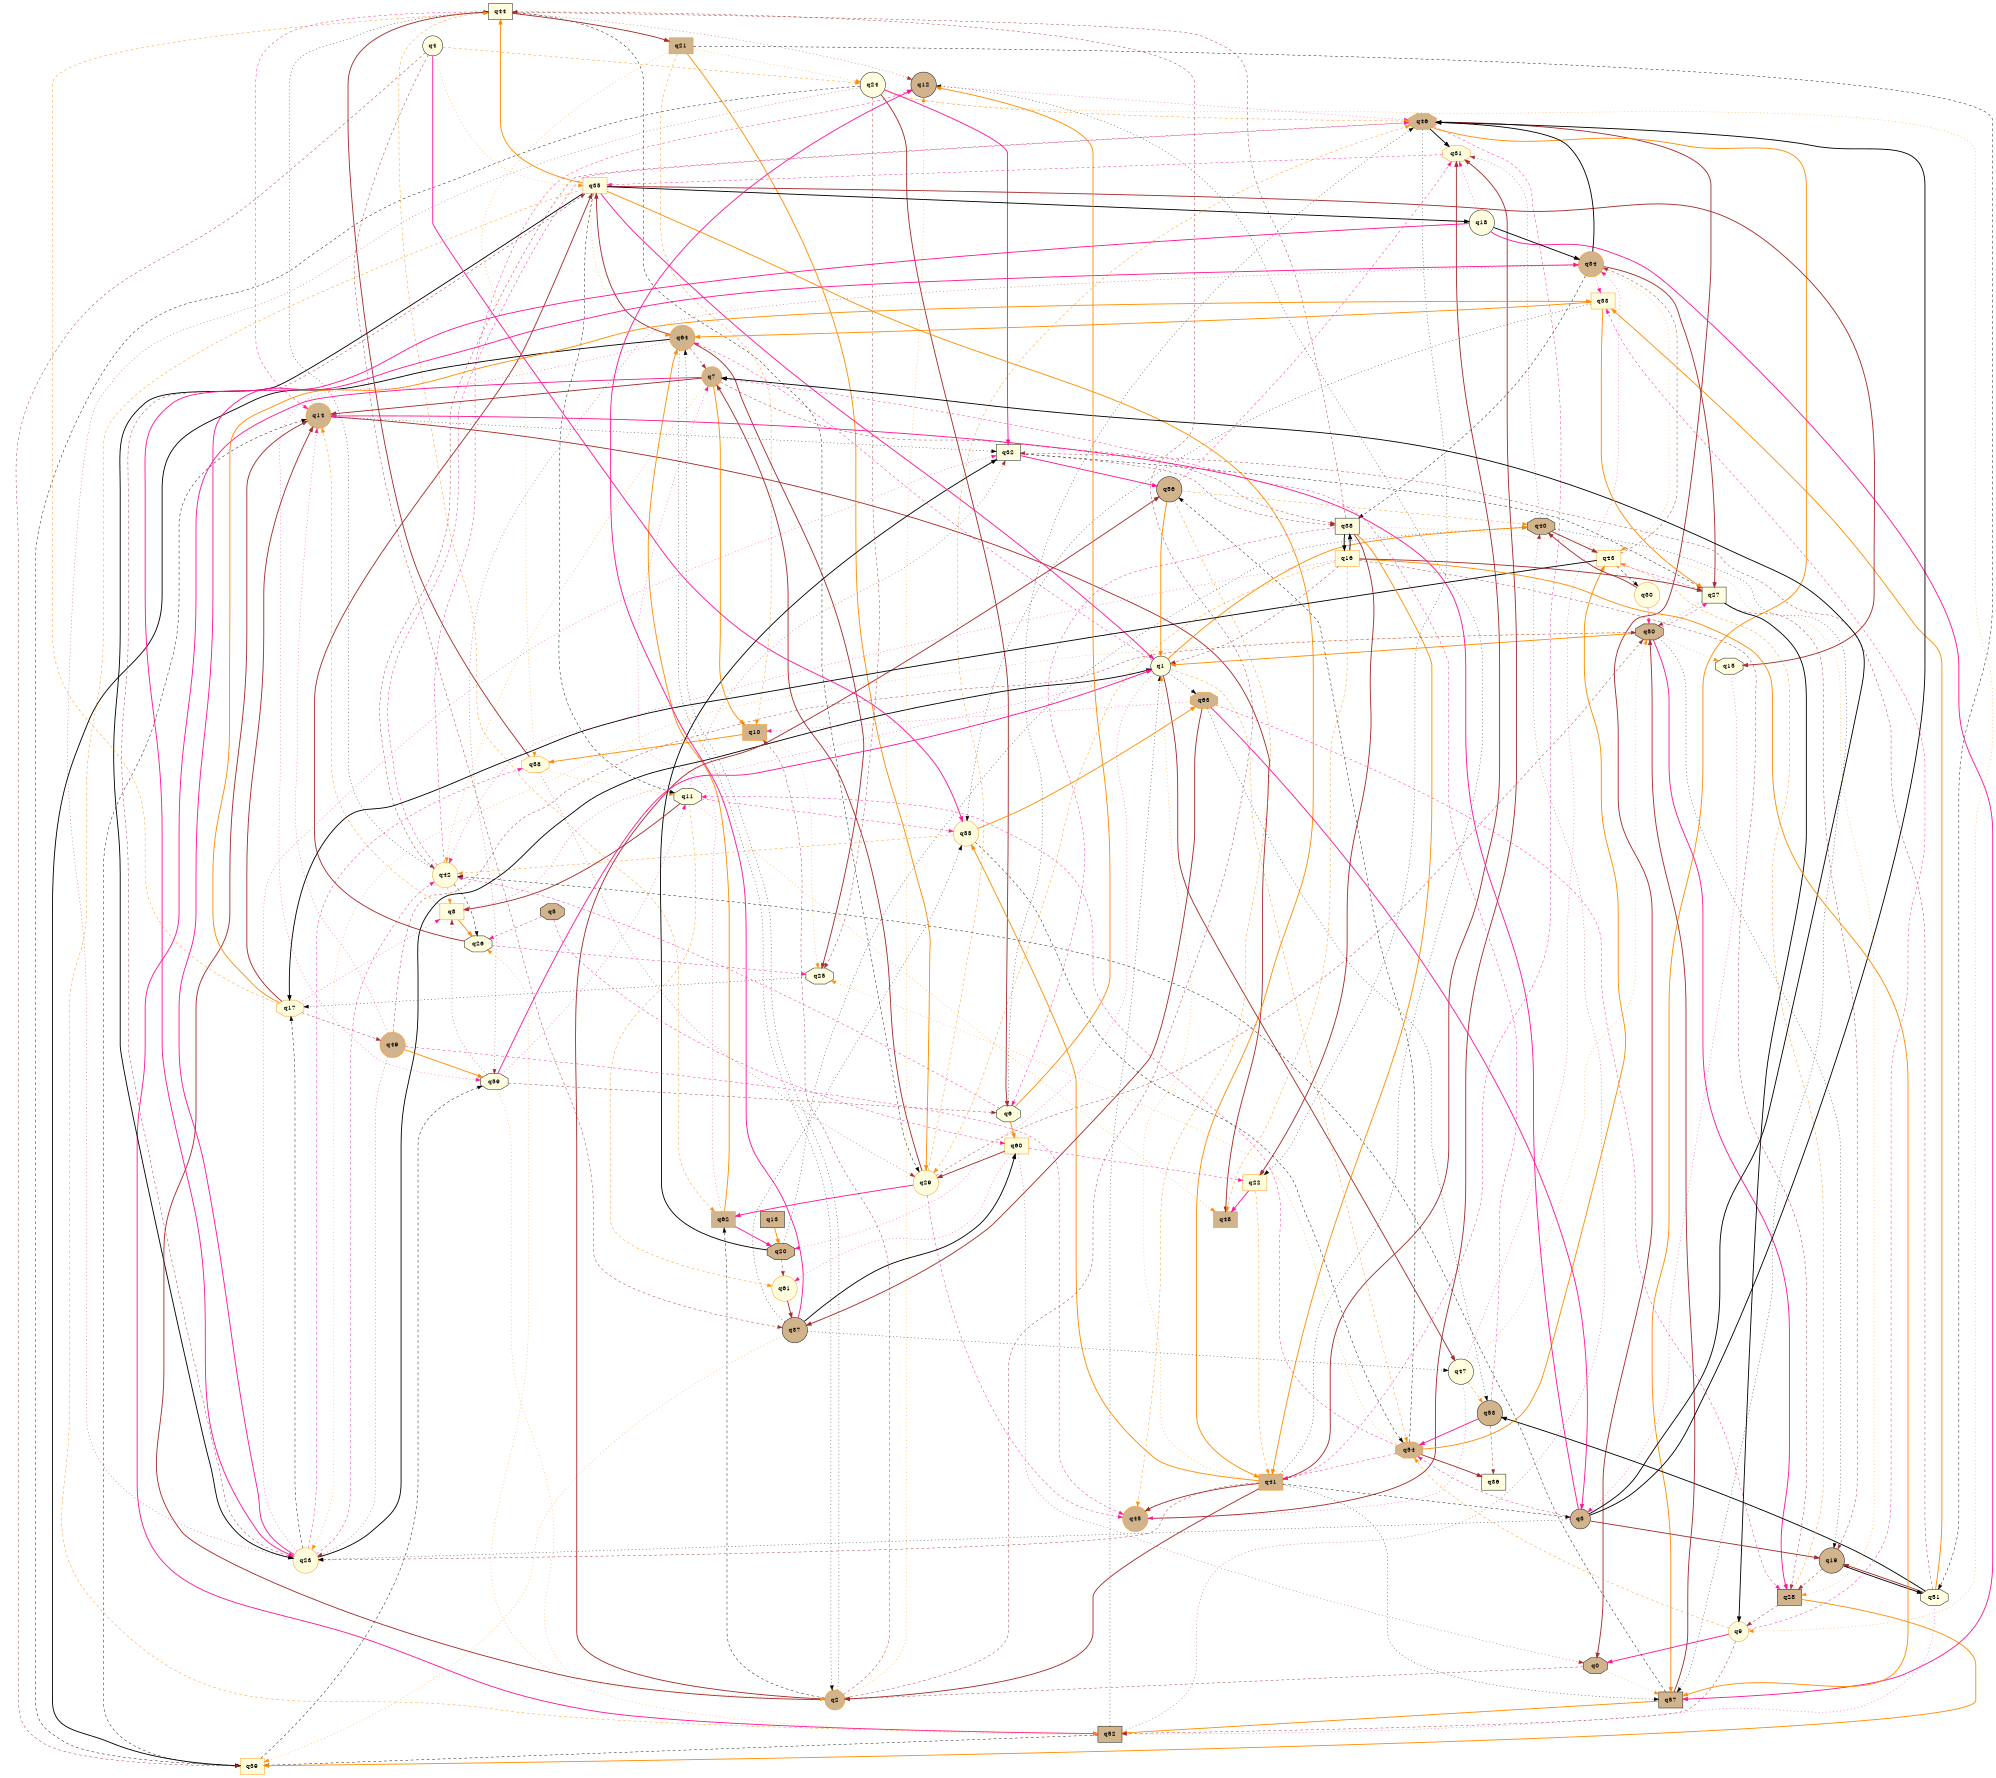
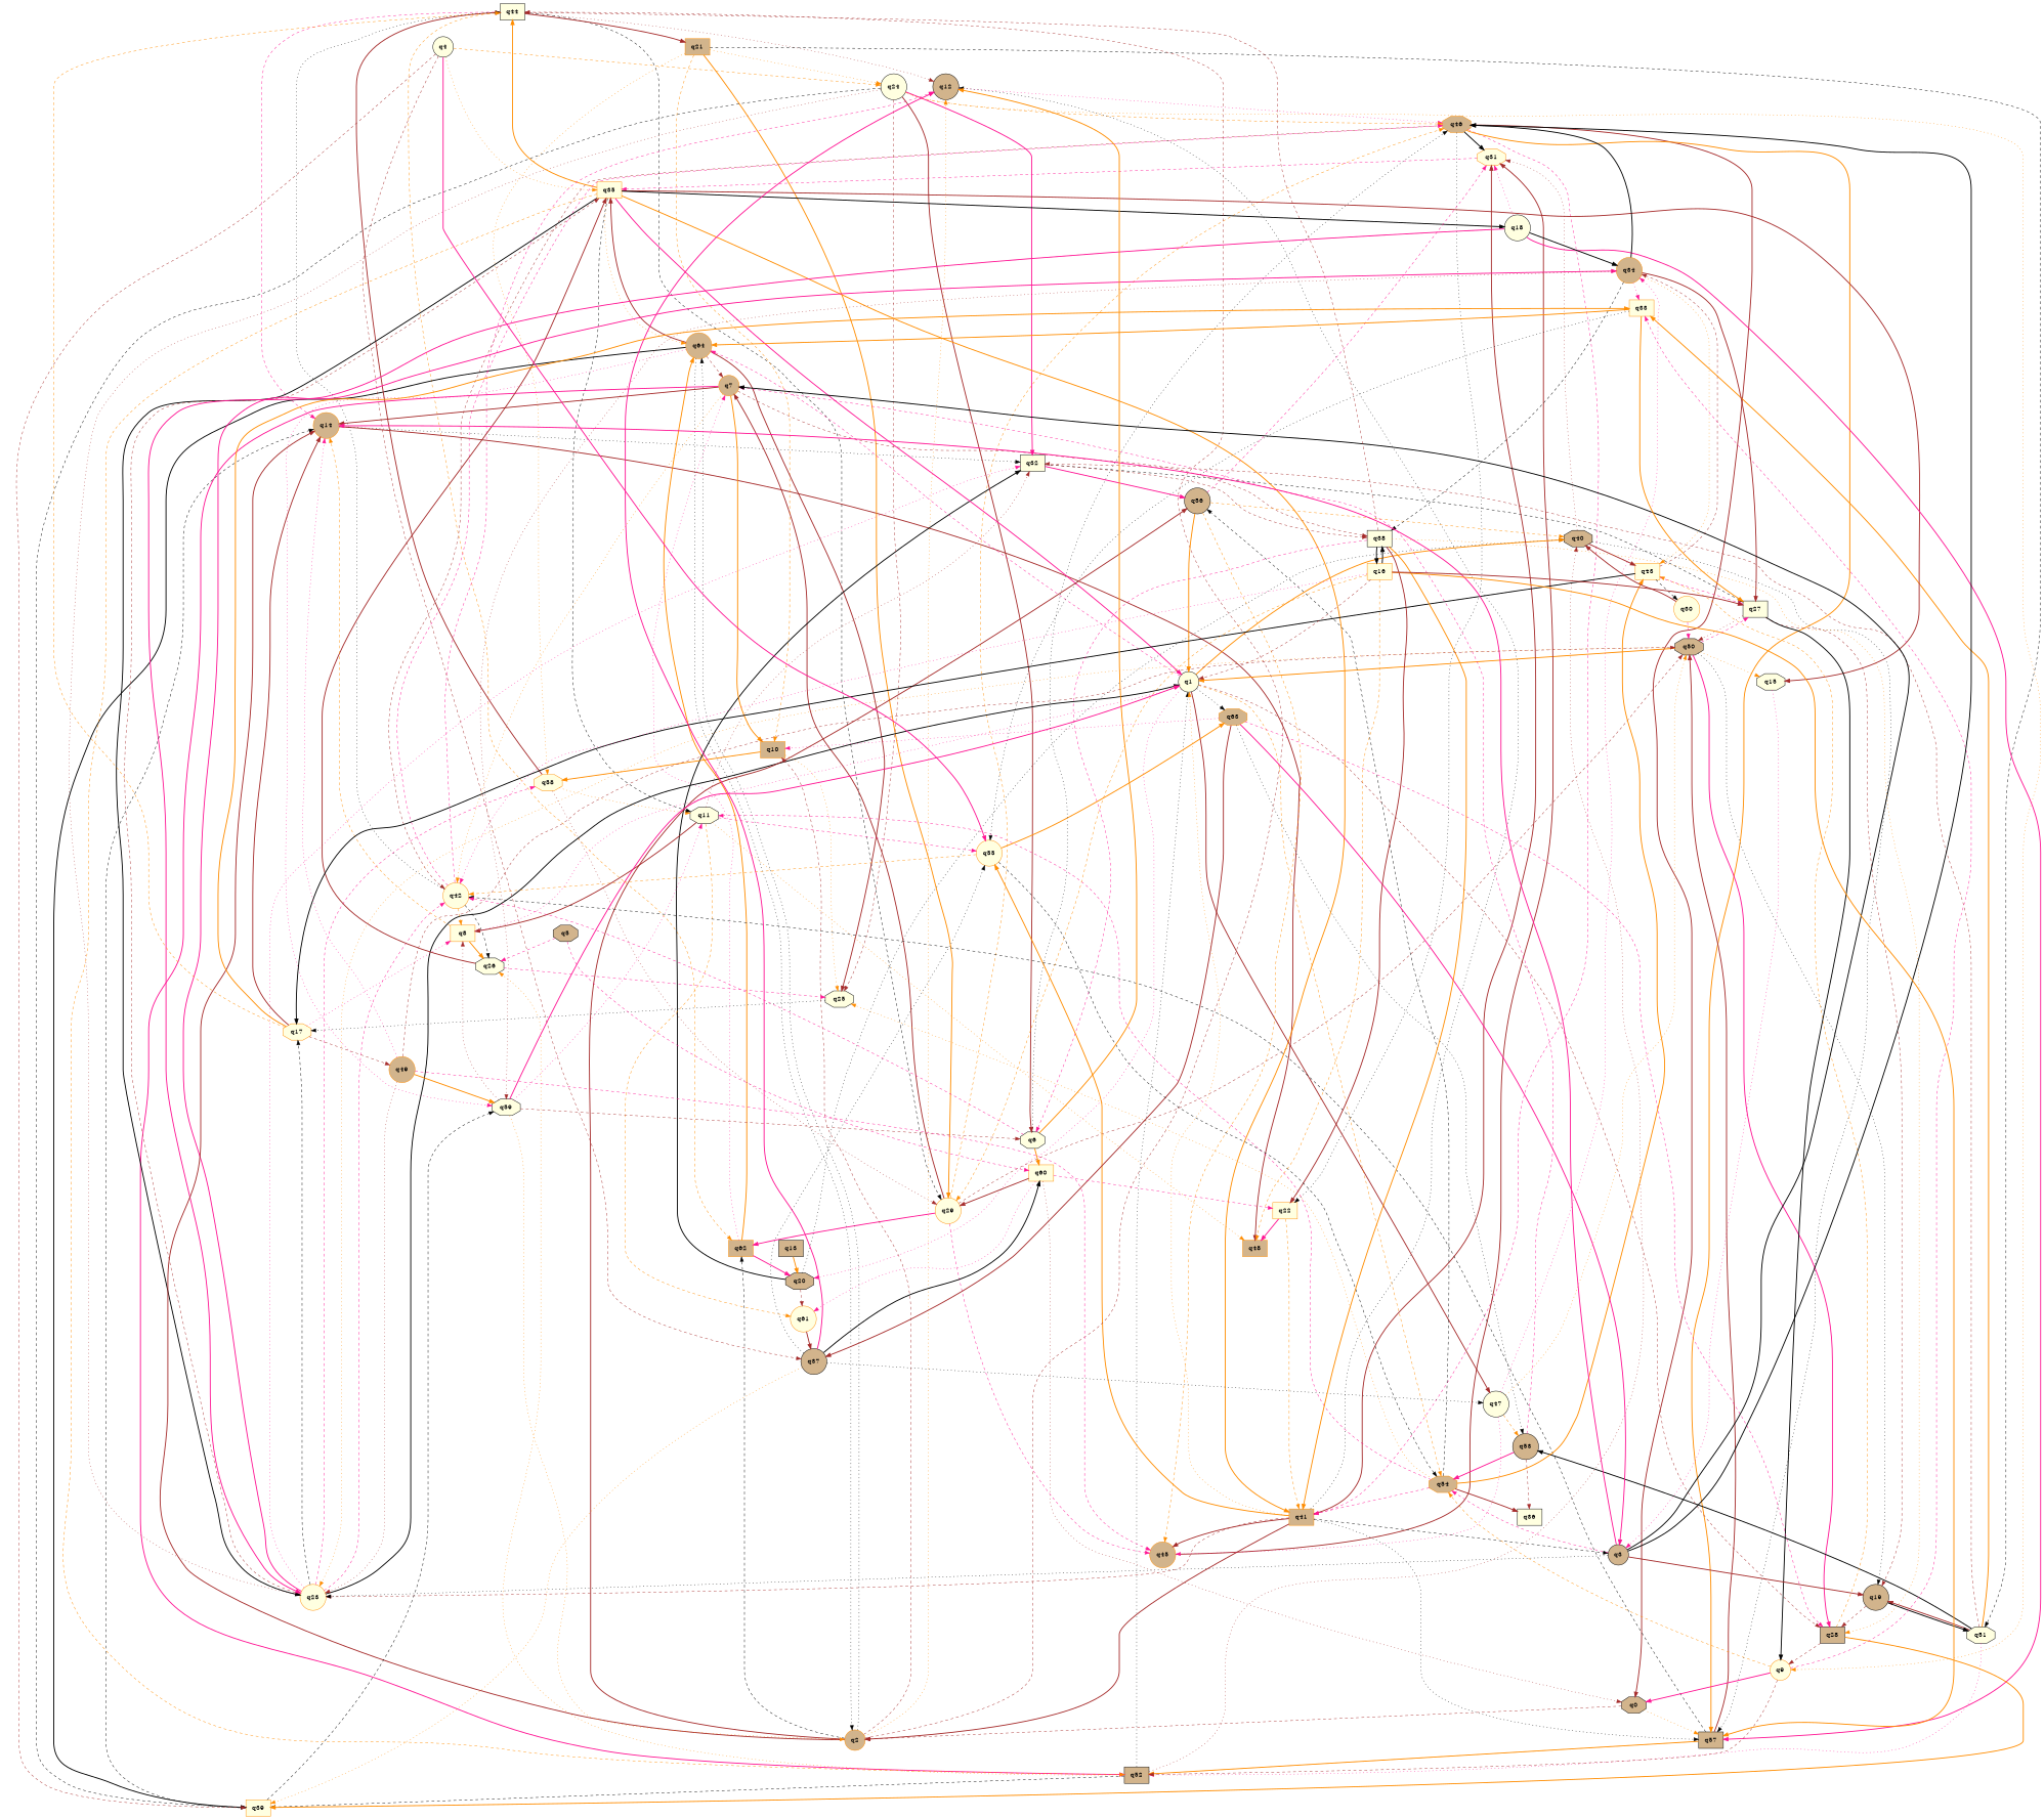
  digraph {
    node [color=darkorange fillcolor=lightyellow shape=circle style=filled]
    edge [color=brown style=bold]
    q44 [color=black initial=1 shape=box]
    q12 [color=black fillcolor=tan]
    q14 [fillcolor=tan]
    q62 [fillcolor=tan shape=box]
    q29
    q21 [fillcolor=tan shape=box]
    q46 [fillcolor=tan shape=octagon]
    q32 [color=black shape=box]
    q48 [fillcolor=tan shape=box]
    q64 [fillcolor=tan]
    q20 [color=black fillcolor=tan shape=octagon]
    q7 [fillcolor=tan]
    q50 [color=black fillcolor=tan shape=octagon]
    q45 [fillcolor=tan]
    q10 [fillcolor=tan shape=box]
    q58 [shape=octagon]
    q51 [color=black shape=octagon]
    q24 [color=black]
    q31 [final=1 shape=octagon]
    q35 [shape=box]
    q52 [color=black fillcolor=tan shape=box]
    q1 [color=black]
    q11 [color=black shape=octagon]
    q41 [fillcolor=tan shape=box]
    q23
    q15 [color=black shape=octagon]
    q18 [color=black]
    q0 [color=black fillcolor=tan shape=octagon]
    q2 [fillcolor=tan]
    q57 [color=black fillcolor=tan shape=box]
    q56 [color=black fillcolor=tan]
    q42
    q39 [shape=box]
    q25 [color=black shape=octagon]
    q59 [color=black shape=octagon]
    q40 [color=black fillcolor=tan shape=octagon]
    q26 [color=black shape=octagon]
    q8 [shape=box]
    q28 [color=black fillcolor=tan shape=box]
    q19 [color=black fillcolor=tan]
    q27 [color=black shape=box]
    q47 [color=black]
    q54 [fillcolor=tan shape=octagon]
    q63 [fillcolor=tan shape=octagon]
    q61
    q9
    q43 [shape=box]
    q34 [fillcolor=tan]
    q53 [color=black fillcolor=tan]
    q36 [color=black shape=box]
    q3 [color=black fillcolor=tan]
    q37 [color=black fillcolor=tan]
    q38 [color=black shape=box]
    q33 [shape=box]
    q17 [shape=octagon]
    q30
    q55
    q60 [shape=box]
    q6 [color=black shape=octagon]
    q22 [shape=box]
    q16 [shape=box]
    q49 [fillcolor=tan]
    q4 [color=black]
    q5 [color=black fillcolor=tan shape=octagon]
    q13 [color=black fillcolor=tan shape=box]
    q44 -> q12 [style=dotted]
    q44 -> q14 [color=deeppink style=dashed]
    q44 -> q62 [color=darkorange style=dashed]
    q44 -> q29 [color=black style=dashed]
    q44 -> q21
    q12 -> q46 [color=deeppink style=dotted]
    q14 -> q32 [color=black style=dotted]
    q14 -> q48
    q62 -> q64 [color=darkorange]
    q62 -> q20 [color=deeppink]
    q62 -> q7 [color=deeppink style=dotted]
    q29 -> q62 [color=deeppink]
    q29 -> q46 [color=darkorange style=dashed]
    q29 -> q7
    q29 -> q50 [style=dashed]
    q29 -> q45 [color=deeppink style=dashed]
    q21 -> q29 [color=darkorange]
    q21 -> q10 [color=darkorange style=dashed]
    q21 -> q58 [color=darkorange style=dotted]
    q21 -> q51 [color=black style=dashed]
    q21 -> q24 [color=darkorange style=dotted]
    q46 -> q31 [color=black]
    q46 -> q41 [color=deeppink style=dashed]
    q46 -> q0
    q46 -> q57 [color=darkorange]
    q46 -> q42 [style=dashed]
    q46 -> q22 [color=black style=dotted]
    q32 -> q56 [color=deeppink]
    q32 -> q27 [color=black style=dashed]
    q32 -> q38 [style=dashed]
    q64 -> q7 [style=dashed]
    q64 -> q35
    q64 -> q2 [color=black style=dotted]
    q64 -> q39 [color=black]
    q64 -> q25
    q64 -> q59 [color=deeppink style=dotted]
    q20 -> q32 [color=black]
    q20 -> q40 [color=black style=dotted]
    q20 -> q61 [style=dashed]
    q7 -> q14
    q7 -> q10 [color=darkorange]
    q7 -> q52 [color=deeppink]
    q7 -> q42 [color=darkorange style=dotted]
    q7 -> q38 [style=dashed]
    q50 -> q1 [color=darkorange]
    q50 -> q23 [color=darkorange style=dotted]
    q50 -> q15 [color=darkorange style=dotted]
    q50 -> q28 [color=deeppink]
    q50 -> q19 [color=black style=dotted]
    q50 -> q27 [color=deeppink style=dashed]
    q45 -> q31
    q10 -> q58 [color=darkorange]
    q10 -> q25 [color=darkorange style=dotted]
    q58 -> q44
    q58 -> q29 [style=dotted]
    q58 -> q11 [color=darkorange style=dotted]
    q51 -> q32 [style=dashed]
    q51 -> q52 [color=deeppink style=dotted]
    q51 -> q19
    q51 -> q53 [color=black]
    q51 -> q33 [color=darkorange]
    q24 -> q46 [color=darkorange style=dashed]
    q24 -> q32 [color=deeppink]
    q24 -> q23 [style=dotted]
    q24 -> q39 [color=black style=dashed]
    q24 -> q25 [style=dashed]
    q24 -> q9 [color=darkorange style=dotted]
    q24 -> q6
    q31 -> q35 [color=deeppink style=dashed]
    q35 -> q44 [color=darkorange]
    q35 -> q64 [color=darkorange style=dotted]
    q35 -> q52 [color=darkorange style=dashed]
    q35 -> q1 [color=deeppink]
    q35 -> q11 [color=black style=dashed]
    q35 -> q41 [color=darkorange]
    q35 -> q23 [color=black]
    q35 -> q15
    q35 -> q18 [color=black]
    q52 -> q1 [color=black style=dotted]
    q52 -> q39 [color=black style=dashed]
    q52 -> q40 [style=dotted]
    q52 -> q26 [color=darkorange style=dotted]
    q1 -> q64 [color=deeppink style=dashed]
    q1 -> q20 [color=deeppink style=dotted]
    q1 -> q40 [color=darkorange]
-   q16 -> q28 [style=dashed]
+   q1 -> q28 [style=dashed]
    q1 -> q47
    q1 -> q54 [color=darkorange style=dashed]
    q1 -> q63 [color=black style=dotted]
    q11 -> q32 [style=dotted]
    q11 -> q48 [color=darkorange style=dotted]
    q11 -> q8
    q11 -> q61 [color=darkorange style=dashed]
    q11 -> q55 [color=deeppink style=dashed]
    q41 -> q12 [color=black style=dotted]
    q41 -> q45
    q41 -> q31
    q41 -> q1 [color=darkorange style=dotted]
    q41 -> q23 [style=dashed]
    q41 -> q2
    q41 -> q57 [color=black style=dotted]
    q41 -> q3 [color=black style=dashed]
    q41 -> q55 [color=darkorange]
    q23 -> q32 [color=deeppink style=dotted]
    q23 -> q58 [color=deeppink style=dashed]
    q23 -> q35 [style=dashed]
    q23 -> q1 [color=black]
    q23 -> q42 [color=deeppink style=dashed]
    q23 -> q34 [color=deeppink]
    q23 -> q17 [color=black style=dashed]
    q15 -> q3 [color=deeppink style=dotted]
    q18 -> q31 [color=deeppink style=dotted]
    q18 -> q23 [color=deeppink]
    q18 -> q57 [color=deeppink]
    q18 -> q34 [color=black]
    q0 -> q2 [style=dashed]
    q0 -> q57 [color=darkorange style=dotted]
    q2 -> q44 [style=dashed]
    q2 -> q12 [color=darkorange style=dotted]
    q2 -> q14
    q2 -> q62 [color=black style=dashed]
    q2 -> q64 [color=black style=dotted]
    q2 -> q10 [style=dashed]
    q2 -> q56
    q57 -> q50
    q57 -> q52 [color=darkorange]
    q57 -> q42 [color=black style=dashed]
    q56 -> q45 [color=darkorange style=dashed]
    q56 -> q31 [color=deeppink style=dashed]
    q56 -> q1 [color=darkorange]
    q56 -> q40 [color=darkorange style=dashed]
    q42 -> q44 [color=black style=dotted]
    q42 -> q12 [color=deeppink style=dashed]
    q42 -> q46 [color=deeppink style=dashed]
    q42 -> q26 [color=black style=dashed]
    q42 -> q8 [color=darkorange style=dashed]
    q39 -> q14 [color=black style=dashed]
    q39 -> q59 [color=black style=dashed]
    q25 -> q17 [color=black style=dotted]
    q59 -> q1 [color=deeppink]
    q59 -> q11 [color=deeppink style=dotted]
    q59 -> q2 [color=darkorange style=dotted]
    q59 -> q8 [style=dotted]
    q59 -> q6 [style=dashed]
    q40 -> q31 [style=dotted]
    q40 -> q57 [color=black style=dotted]
    q40 -> q43
    q26 -> q35
    q26 -> q25 [color=deeppink style=dashed]
    q8 -> q14 [color=darkorange style=dashed]
    q8 -> q1 [color=deeppink style=dotted]
    q8 -> q26 [color=darkorange]
    q28 -> q39 [color=darkorange]
    q28 -> q9 [style=dashed]
    q28 -> q43 [color=darkorange style=dashed]
    q19 -> q51 [color=black]
    q19 -> q28 [style=dashed]
    q27 -> q50 [style=dotted]
    q27 -> q19 [style=dashed]
    q27 -> q9 [color=black]
    q47 -> q50 [color=darkorange style=dotted]
    q47 -> q45 [color=deeppink style=dotted]
    q47 -> q34 [color=deeppink style=dotted]
    q47 -> q53 [color=darkorange style=dashed]
    q54 -> q11 [color=deeppink style=dashed]
    q54 -> q41 [color=deeppink style=dashed]
    q54 -> q56 [color=black style=dashed]
    q54 -> q25 [color=darkorange style=dotted]
    q54 -> q43 [color=darkorange]
    q54 -> q36
    q63 -> q10 [color=deeppink style=dotted]
    q63 -> q28 [color=deeppink style=dashed]
    q63 -> q53 [color=black style=dotted]
    q63 -> q3 [color=deeppink]
    q63 -> q37
    q61 -> q37
    q9 -> q52 [style=dashed]
    q9 -> q0 [color=deeppink]
    q9 -> q54 [color=darkorange style=dashed]
    q9 -> q33 [color=deeppink style=dashed]
    q43 -> q27 [color=deeppink style=dashed]
    q43 -> q34 [style=dashed]
    q43 -> q17 [color=black]
    q43 -> q30 [color=black style=dashed]
    q34 -> q46 [color=black]
    q34 -> q59 [style=dotted]
    q34 -> q27
    q34 -> q43 [color=darkorange style=dotted]
    q34 -> q38 [color=black style=dashed]
    q34 -> q33 [color=deeppink style=dotted]
    q53 -> q7 [color=deeppink style=dashed]
    q53 -> q54 [color=deeppink]
    q53 -> q36 [style=dashed]
    q3 -> q14 [color=deeppink]
    q3 -> q46 [color=black]
    q3 -> q7 [color=black]
    q3 -> q23 [color=black style=dotted]
    q3 -> q19
    q3 -> q54 [color=deeppink style=dashed]
    q37 -> q12 [color=deeppink]
    q37 -> q39 [color=darkorange style=dotted]
    q37 -> q47 [color=black style=dotted]
    q37 -> q55 [color=black style=dotted]
    q37 -> q60 [color=black]
    q38 -> q44 [style=dashed]
    q38 -> q41 [color=darkorange]
    q38 -> q28 [color=darkorange style=dotted]
    q38 -> q6 [color=deeppink style=dashed]
    q38 -> q22
    q38 -> q16 [color=black]
    q33 -> q64 [color=darkorange]
    q33 -> q27 [color=darkorange]
    q33 -> q55 [color=black style=dotted]
    q17 -> q44 [color=darkorange style=dashed]
    q17 -> q14
    q17 -> q8 [color=deeppink style=dotted]
    q17 -> q33 [color=darkorange]
    q17 -> q49 [style=dashed]
    q30 -> q50 [color=deeppink style=dashed]
    q30 -> q40
    q55 -> q42 [color=darkorange style=dashed]
    q55 -> q54 [color=black style=dashed]
    q55 -> q63 [color=darkorange]
    q60 -> q29
    q60 -> q0 [style=dotted]
    q60 -> q61 [color=deeppink style=dotted]
    q60 -> q22 [color=deeppink style=dashed]
    q6 -> q12 [color=darkorange]
    q6 -> q46 [color=black style=dotted]
    q6 -> q42 [color=deeppink style=dashed]
    q6 -> q60 [color=darkorange]
    q22 -> q48 [color=deeppink]
    q22 -> q41 [color=darkorange style=dashed]
    q16 -> q29 [color=darkorange style=dashed]
    q16 -> q48 [color=darkorange style=dashed]
    q16 -> q1 [style=dashed]
    q16 -> q57 [color=darkorange]
    q16 -> q42 [color=deeppink style=dotted]
    q16 -> q27
    q16 -> q38 [color=black]
    q49 -> q14 [color=deeppink style=dotted]
    q49 -> q50 [style=dashed]
    q49 -> q45 [color=deeppink style=dashed]
    q49 -> q23 [style=dotted]
    q49 -> q59 [color=darkorange]
    q4 -> q24 [color=darkorange style=dashed]
    q4 -> q35 [color=darkorange style=dotted]
    q4 -> q39 [style=dashed]
    q4 -> q37 [style=dashed]
    q4 -> q55 [color=deeppink]
    q5 -> q26 [color=deeppink style=dashed]
    q5 -> q60 [color=deeppink style=dashed]
    q13 -> q20 [color=darkorange]
  }
